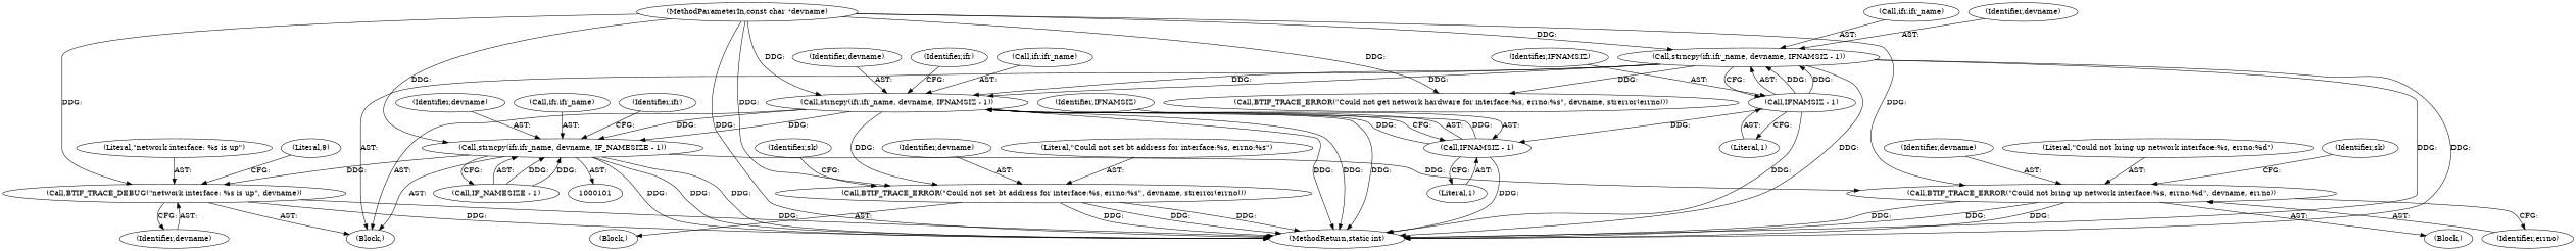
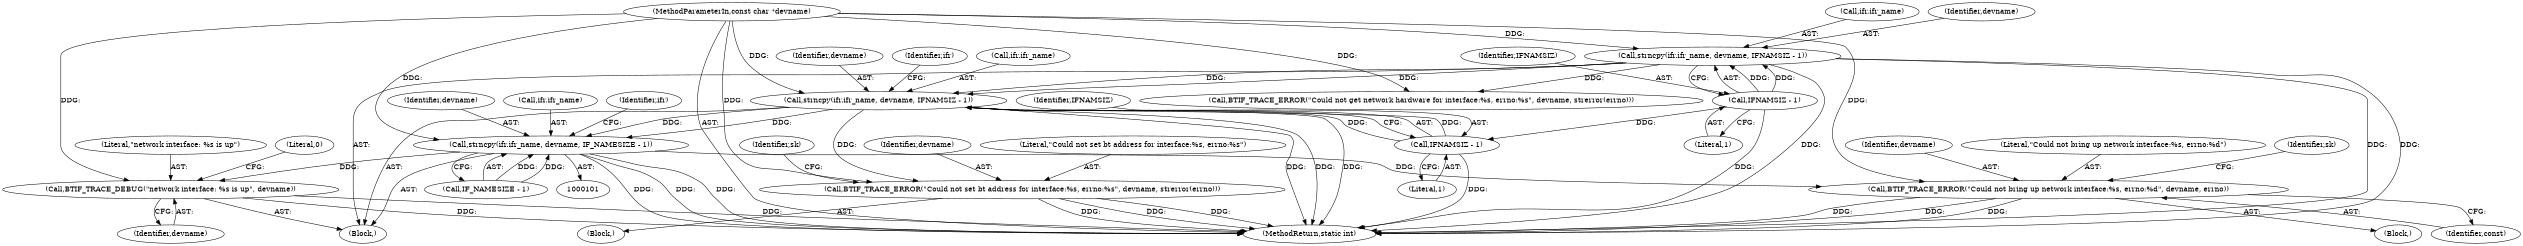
  digraph {
    n1 [label="(Call,strncpy(ifr.ifr_name, devname, IFNAMSIZ - 1))"]
    n2 [label="(Call,IFNAMSIZ - 1)"]
    n3 [label="(Call,BTIF_TRACE_ERROR(\"Could not set bt address for interface:%s, errno:%s\", devname, strerror(errno)))"]
    n4 [label="(Call,strncpy(ifr.ifr_name, devname, IF_NAMESIZE - 1))"]
    n5 [label="(MethodReturn,static int)"]
    n6 [label="(Block,)"]
    n7 [label="(Literal,1)"]
    n8 [label="(Block,)"]
    n9 [label="(Call,BTIF_TRACE_ERROR(\"Could not bring up network interface:%s, errno:%d\", devname, errno))"]
    n10 [label="(Call,BTIF_TRACE_DEBUG(\"network interface: %s is up\", devname))"]
    1000101
    n12 [label="(Call,IF_NAMESIZE - 1)"]
    n13 [label="(Call,strncpy(ifr.ifr_name, devname, IFNAMSIZ - 1))"]
    n14 [label="(Call,IFNAMSIZ - 1)"]
    n15 [label="(Call,BTIF_TRACE_ERROR(\"Could not get network hardware for interface:%s, errno:%s\", devname, strerror(errno)))"]
    n16 [label="(Literal,1)"]
    n17 [label="(MethodParameterIn,const char *devname)"]
-   n18 [label="(Identifier,errno)"]
+   n18 [label="(Identifier,const)"]
    n19 [label="(Block,)"]
    n20 [label="(Identifier,devname)"]
    n21 [label="(Identifier,devname)"]
    n22 [label="(Identifier,IFNAMSIZ)"]
    n23 [label="(Literal,\"network interface: %s is up\")"]
    n24 [label="(Identifier,ifr)"]
    n25 [label="(Identifier,devname)"]
    n26 [label="(Literal,\"Could not set bt address for interface:%s, errno:%s\")"]
    n27 [label="(Identifier,devname)"]
    n28 [label="(Identifier,sk)"]
    n29 [label="(Call,ifr.ifr_name)"]
    n30 [label="(Literal,\"Could not bring up network interface:%s, errno:%d\")"]
    n31 [label="(Identifier,devname)"]
    n32 [label="(Identifier,sk)"]
    n33 [label="(Call,ifr.ifr_name)"]
    n34 [label="(Identifier,devname)"]
-   n35 [label="(Literal,9)"]
+   n35 [label="(Literal,0)"]
    n36 [label="(Call,ifr.ifr_name)"]
    n37 [label="(Identifier,IFNAMSIZ)"]
    n38 [label="(Identifier,ifr)"]
    n1 -> n2 [label="CFG: "]
    n1 -> n3 [label="DDG: "]
    n1 -> n4 [label="DDG: "]
    n1 -> n4 [label="DDG: "]
    n1 -> n5 [label="DDG: "]
    n1 -> n5 [label="DDG: "]
    n1 -> n5 [label="DDG: "]
    n1 -> n6 [label="AST: "]
    n2 -> n1 [label="AST: "]
    n2 -> n1 [label="DDG: "]
    n2 -> n1 [label="DDG: "]
    n2 -> n5 [label="DDG: "]
    n2 -> n7 [label="CFG: "]
    n3 -> n5 [label="DDG: "]
    n3 -> n5 [label="DDG: "]
    n3 -> n5 [label="DDG: "]
    n3 -> n8 [label="AST: "]
    n4 -> n5 [label="DDG: "]
    n4 -> n5 [label="DDG: "]
    n4 -> n5 [label="DDG: "]
    n4 -> n6 [label="AST: "]
    n4 -> n9 [label="DDG: "]
    n4 -> n10 [label="DDG: "]
    n4 -> 1000101 [label="AST: "]
    n4 -> n12 [label="CFG: "]
    n7 -> n2 [label="AST: "]
    n9 -> n5 [label="DDG: "]
    n9 -> n5 [label="DDG: "]
    n9 -> n5 [label="DDG: "]
    n9 -> n18 [label="CFG: "]
    n9 -> n19 [label="AST: "]
    n10 -> n5 [label="DDG: "]
    n10 -> n5 [label="DDG: "]
    n10 -> n6 [label="AST: "]
    n10 -> n20 [label="CFG: "]
    n12 -> n4 [label="AST: "]
    n12 -> n4 [label="DDG: "]
    n12 -> n4 [label="DDG: "]
    n13 -> n1 [label="DDG: "]
    n13 -> n1 [label="DDG: "]
    n13 -> n5 [label="DDG: "]
    n13 -> n5 [label="DDG: "]
    n13 -> n5 [label="DDG: "]
    n13 -> n6 [label="AST: "]
    n13 -> n14 [label="CFG: "]
    n13 -> n15 [label="DDG: "]
    n14 -> n2 [label="DDG: "]
    n14 -> n5 [label="DDG: "]
    n14 -> n13 [label="AST: "]
    n14 -> n13 [label="DDG: "]
    n14 -> n13 [label="DDG: "]
    n14 -> n16 [label="CFG: "]
    n16 -> n14 [label="AST: "]
    n17 -> n1 [label="DDG: "]
    n17 -> n3 [label="DDG: "]
    n17 -> n4 [label="DDG: "]
-   n17 -> n5 [label="DDG: "]
+   n17 -> n5 [label="AST: "]
    n17 -> n9 [label="DDG: "]
    n17 -> n10 [label="DDG: "]
    n17 -> n13 [label="DDG: "]
    n17 -> n15 [label="DDG: "]
    n18 -> n9 [label="AST: "]
    n20 -> n10 [label="AST: "]
    n21 -> n9 [label="AST: "]
    n22 -> n2 [label="AST: "]
    n23 -> n10 [label="AST: "]
    n24 -> n4 [label="CFG: "]
    n25 -> n3 [label="AST: "]
    n26 -> n3 [label="AST: "]
    n27 -> n13 [label="AST: "]
    n28 -> n3 [label="CFG: "]
    n29 -> n1 [label="AST: "]
    n30 -> n9 [label="AST: "]
    n31 -> n1 [label="AST: "]
    n32 -> n9 [label="CFG: "]
    n33 -> n13 [label="AST: "]
    n34 -> n4 [label="AST: "]
    n35 -> n10 [label="CFG: "]
    n36 -> n4 [label="AST: "]
    n37 -> n14 [label="AST: "]
    n38 -> n1 [label="CFG: "]
  }
